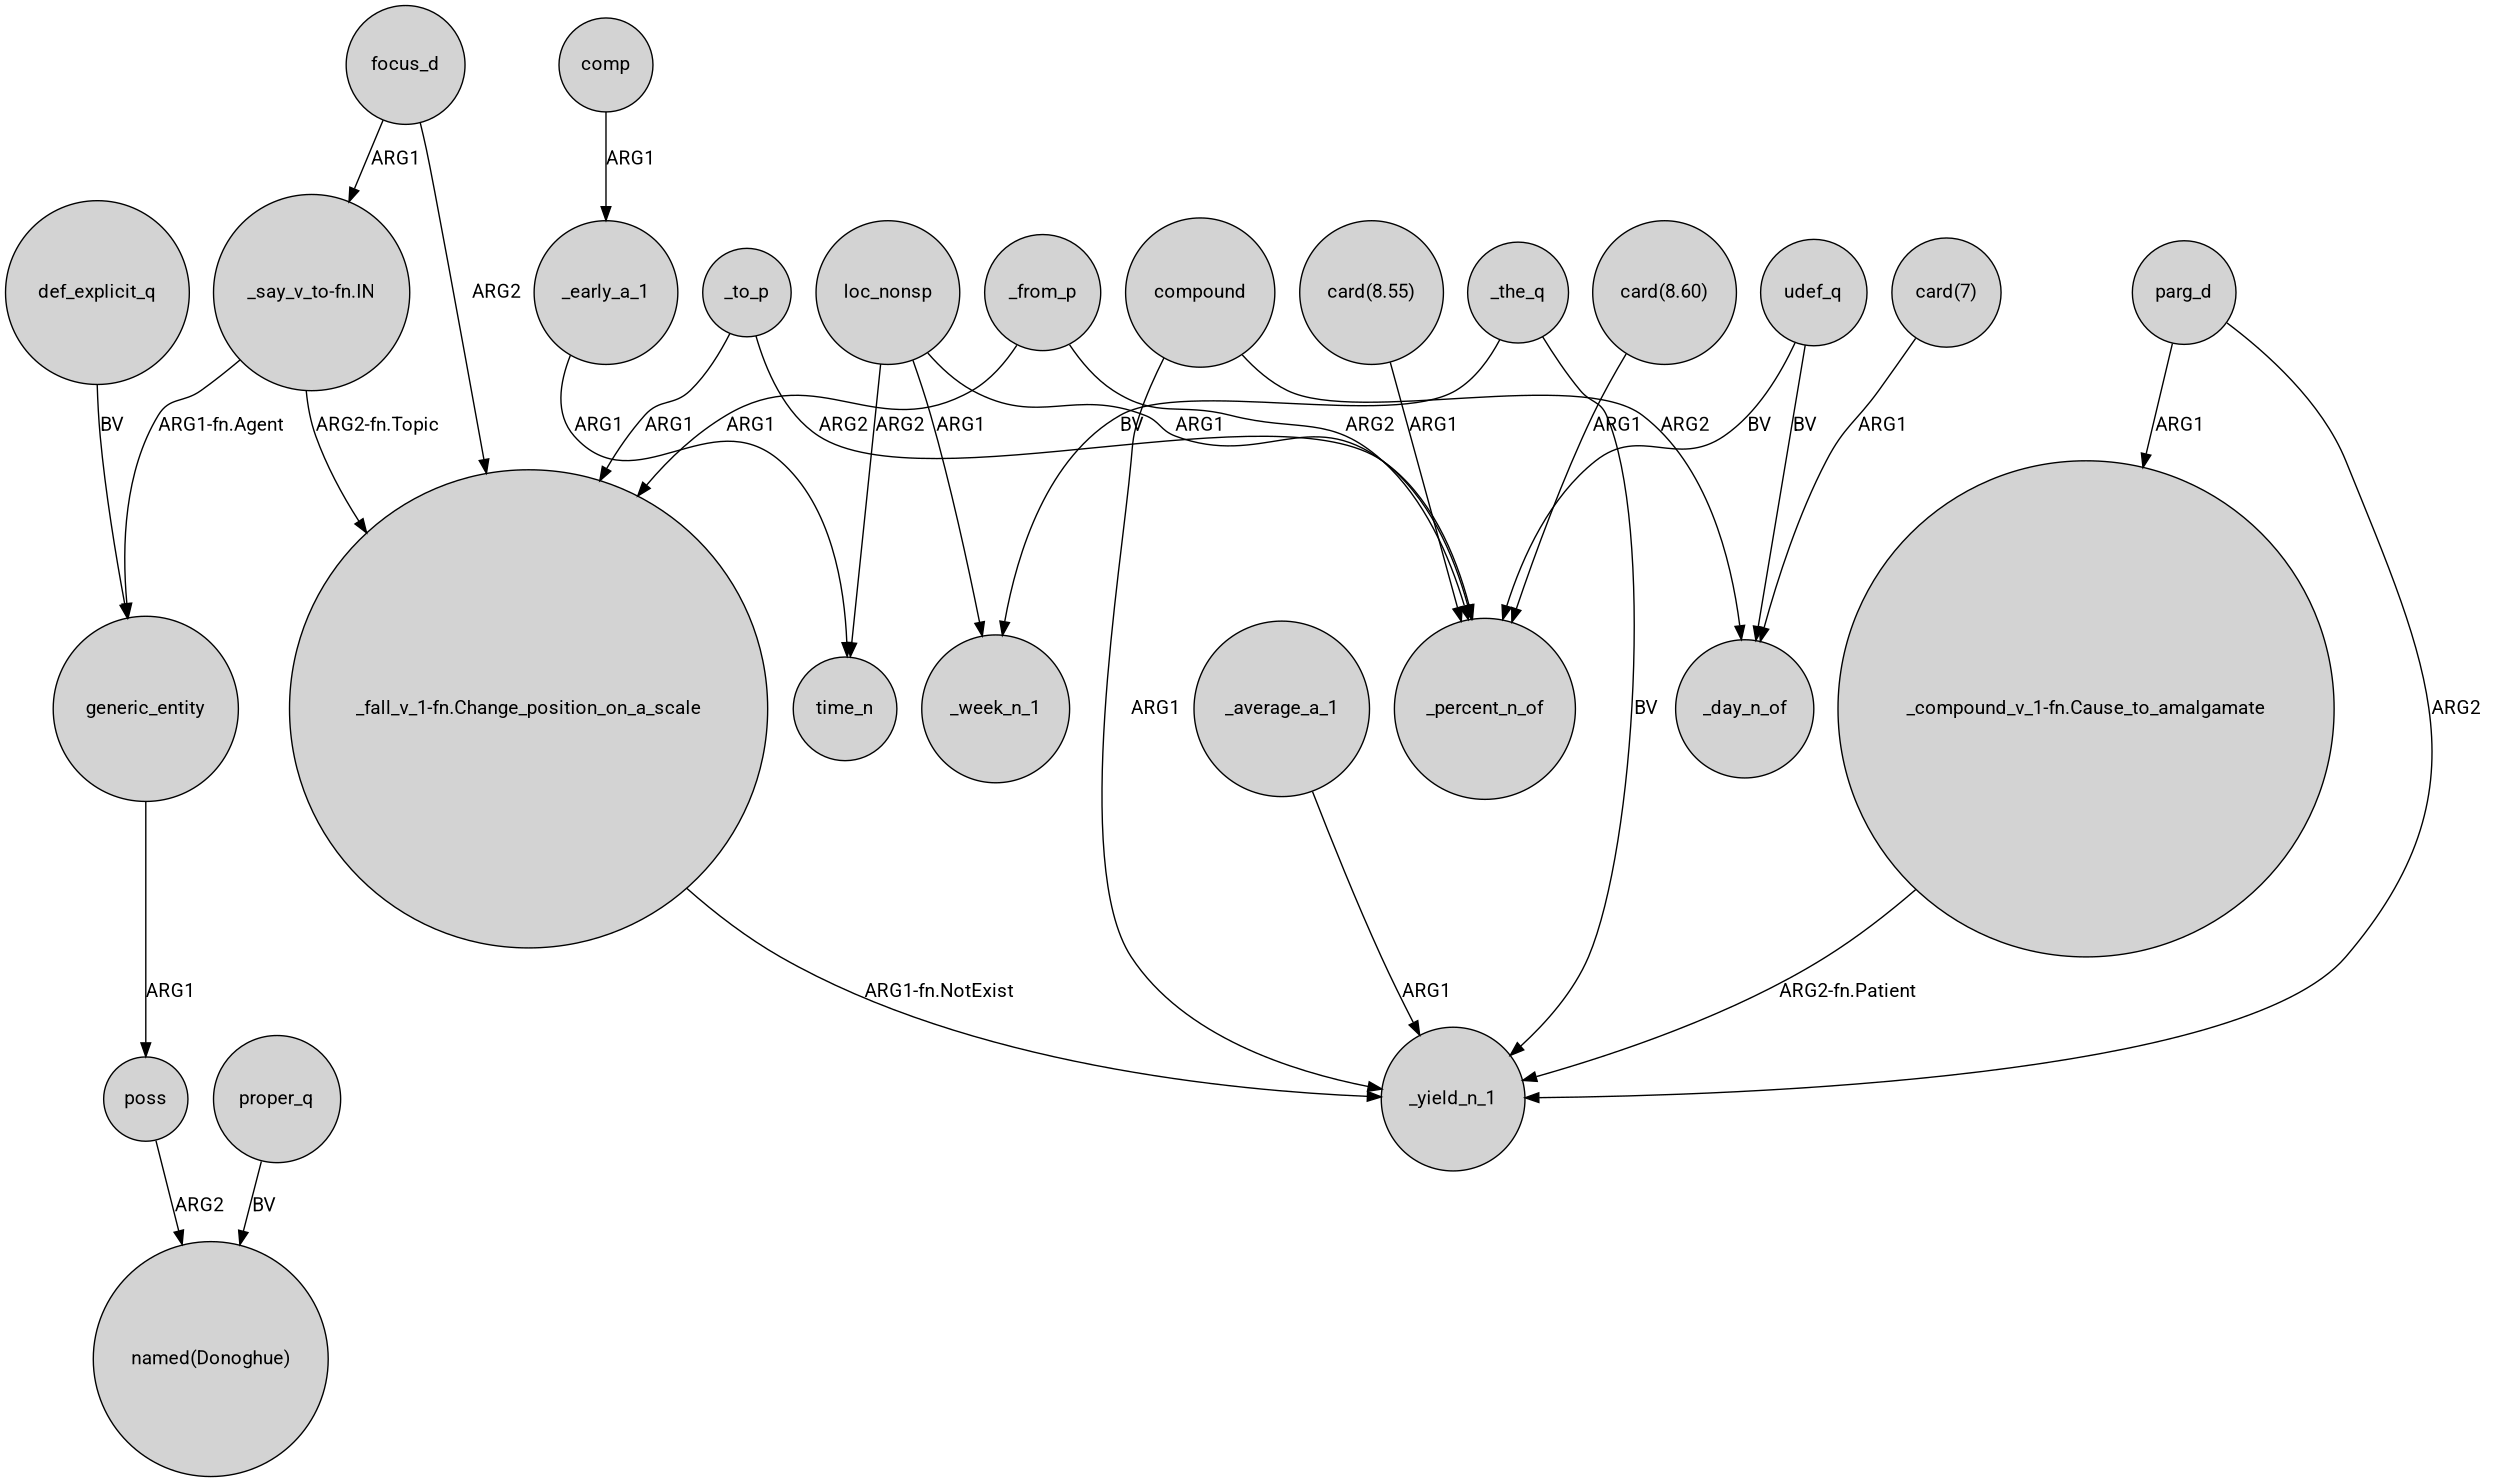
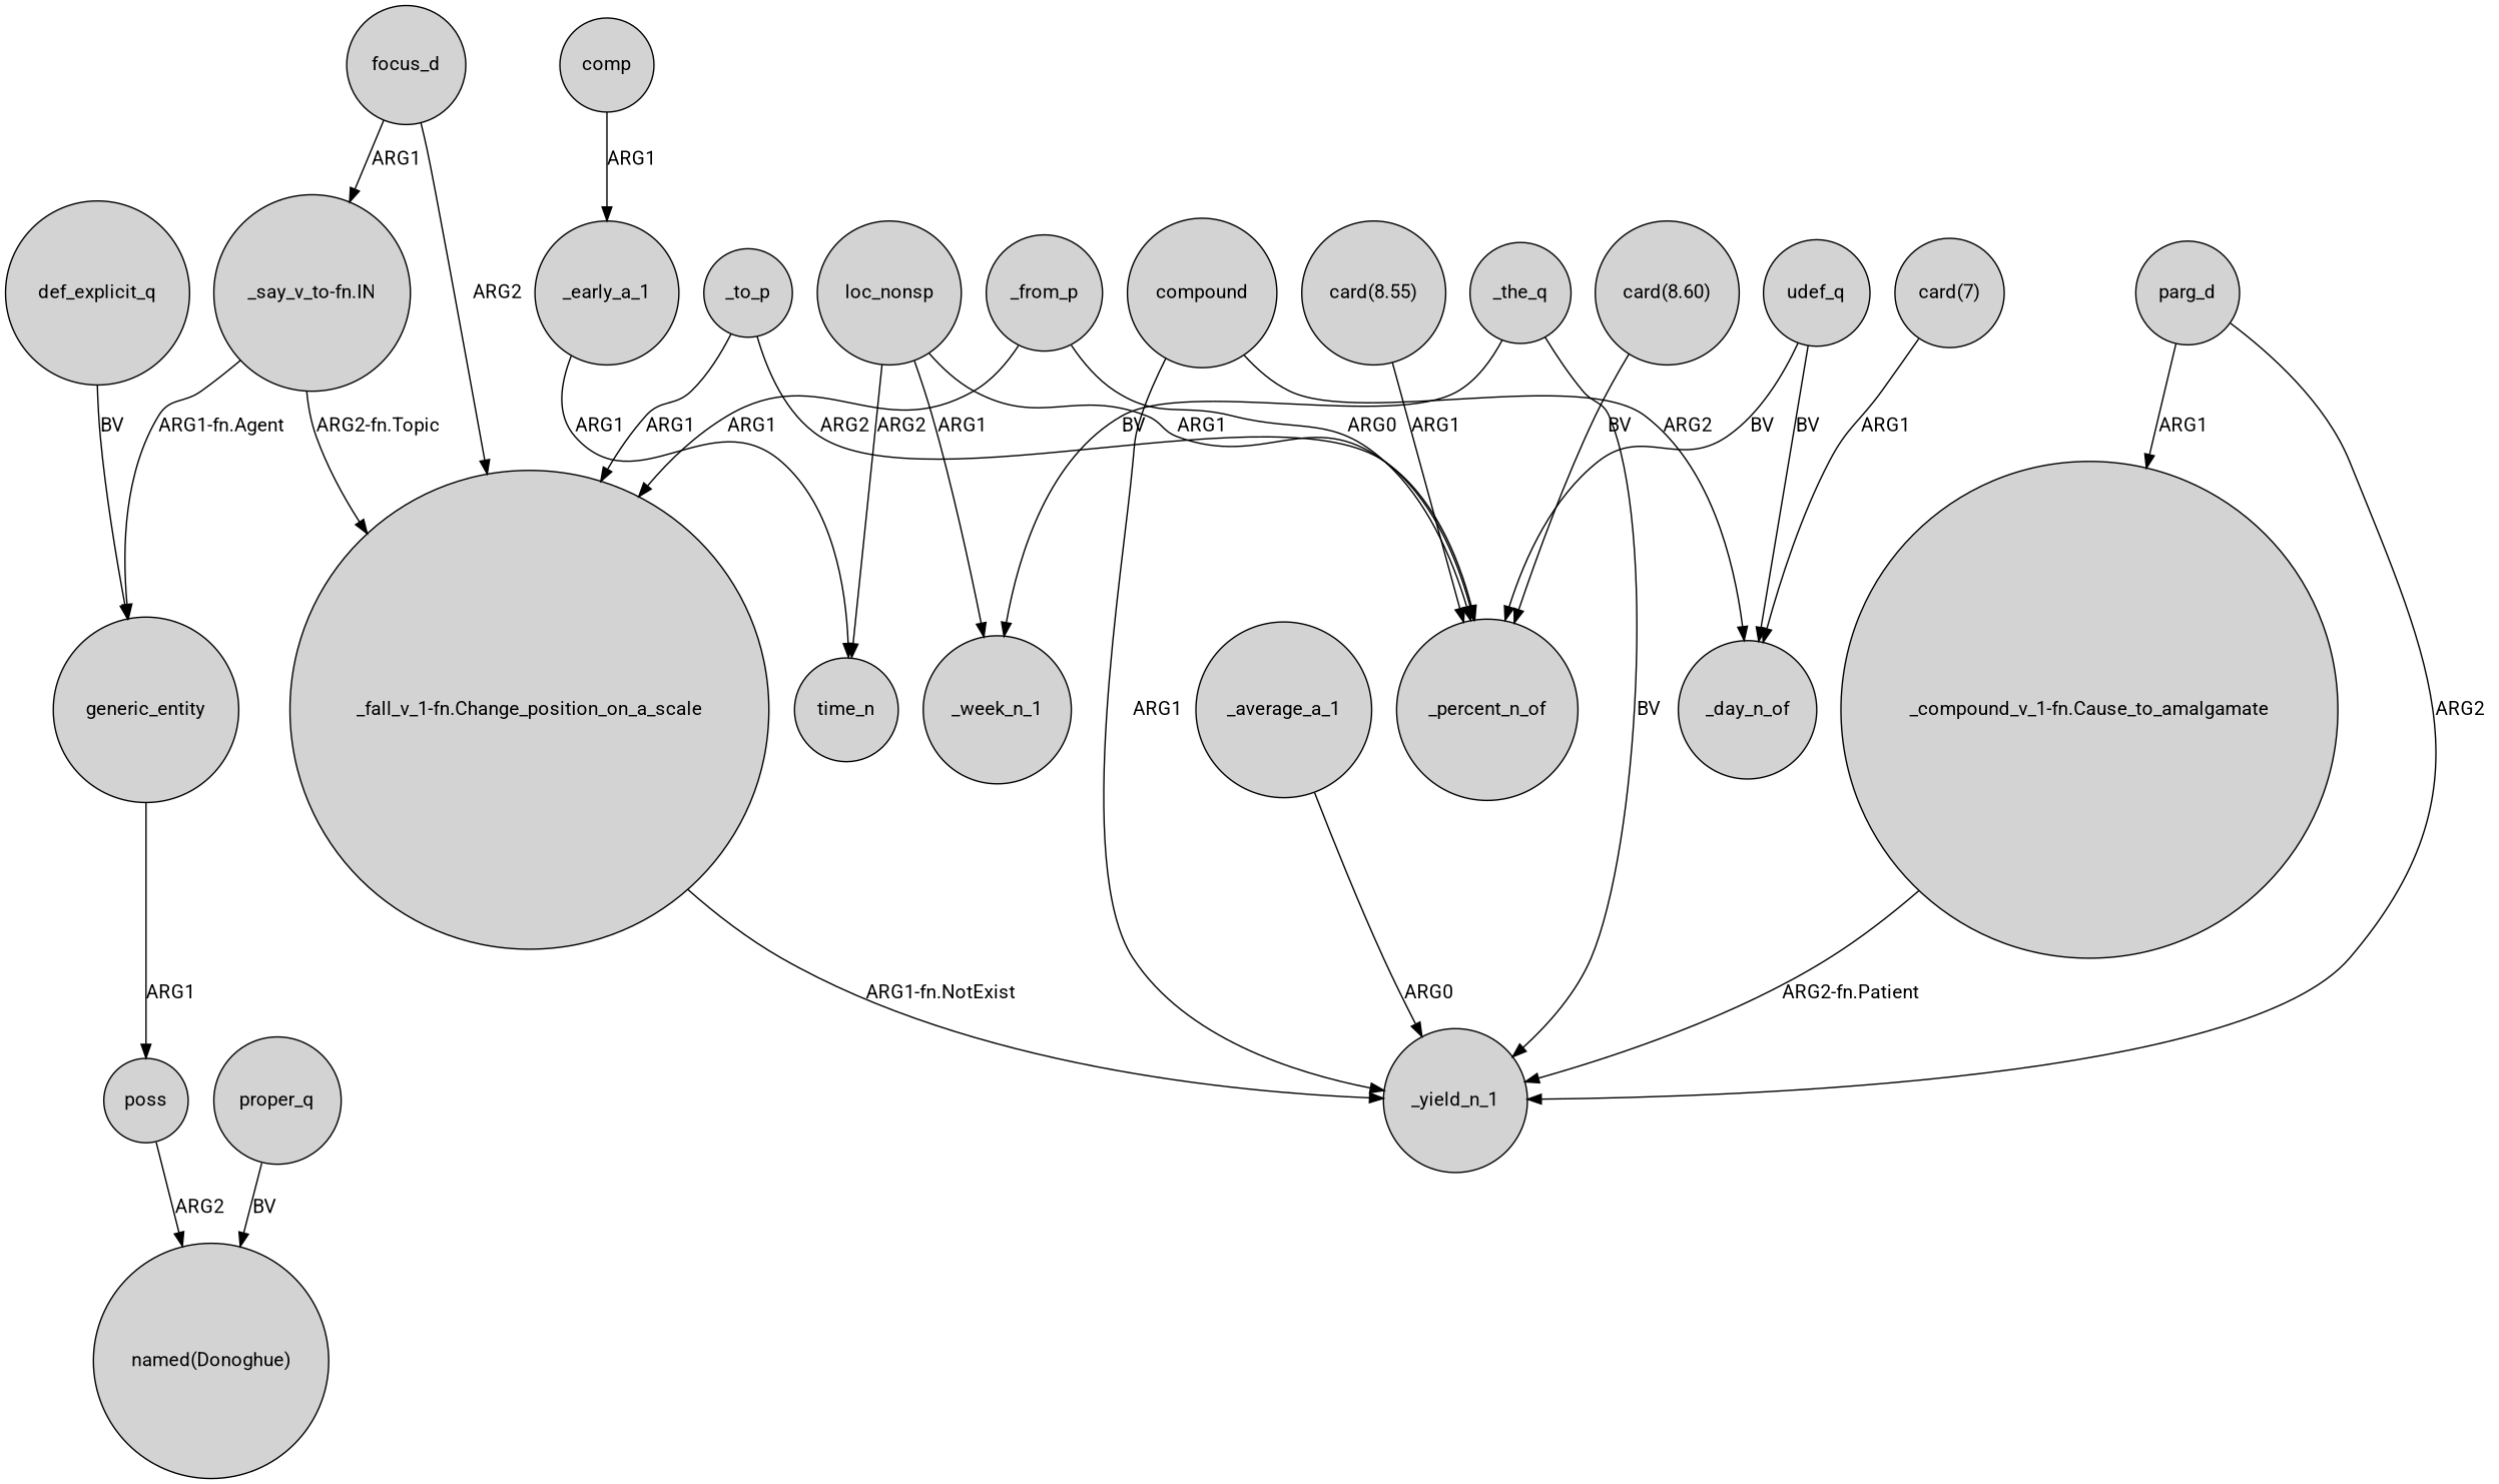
  digraph {
    fontname=Roboto
    node [fontname=Roboto shape=circle style=filled]
    edge [fontname=Roboto]
    _the_q
    _yield_n_1
    _week_n_1
    poss
    "named(Donoghue)"
    generic_entity
    "_say_v_to-fn.IN"
    "_fall_v_1-fn.Change_position_on_a_scale"
    focus_d
    _from_p
    _percent_n_of
    def_explicit_q
    loc_nonsp
    time_n
    _average_a_1
    compound
    _day_n_of
    "card(7)"
    udef_q
    parg_d
    "_compound_v_1-fn.Cause_to_amalgamate"
    "card(8.60)"
    "card(8.55)"
    _to_p
    _early_a_1
    proper_q
    comp
    _the_q -> _yield_n_1 [label=BV]
    _the_q -> _week_n_1 [label=BV]
    poss -> "named(Donoghue)" [label=ARG2]
    generic_entity -> poss [label=ARG1]
    "_say_v_to-fn.IN" -> generic_entity [label="ARG1-fn.Agent"]
    "_say_v_to-fn.IN" -> "_fall_v_1-fn.Change_position_on_a_scale" [label="ARG2-fn.Topic"]
    "_fall_v_1-fn.Change_position_on_a_scale" -> _yield_n_1 [label="ARG1-fn.NotExist"]
    focus_d -> "_say_v_to-fn.IN" [label=ARG1]
    focus_d -> "_fall_v_1-fn.Change_position_on_a_scale" [label=ARG2]
    _from_p -> "_fall_v_1-fn.Change_position_on_a_scale" [label=ARG1]
-   _from_p -> _percent_n_of [label=ARG2]
+   _from_p -> _percent_n_of [label=ARG0]
    def_explicit_q -> generic_entity [label=BV]
    loc_nonsp -> _week_n_1 [label=ARG1]
    loc_nonsp -> _percent_n_of [label=ARG1]
    loc_nonsp -> time_n [label=ARG2]
-   _average_a_1 -> _yield_n_1 [label=ARG1]
+   _average_a_1 -> _yield_n_1 [label=ARG0]
    compound -> _yield_n_1 [label=ARG1]
    compound -> _day_n_of [label=ARG2]
    "card(7)" -> _day_n_of [label=ARG1]
    udef_q -> _percent_n_of [label=BV]
    udef_q -> _day_n_of [label=BV]
    parg_d -> _yield_n_1 [label=ARG2]
    parg_d -> "_compound_v_1-fn.Cause_to_amalgamate" [label=ARG1]
    "_compound_v_1-fn.Cause_to_amalgamate" -> _yield_n_1 [label="ARG2-fn.Patient"]
-   "card(8.60)" -> _percent_n_of [label=ARG1]
+   "card(8.60)" -> _percent_n_of [label=BV]
    "card(8.55)" -> _percent_n_of [label=ARG1]
    _to_p -> "_fall_v_1-fn.Change_position_on_a_scale" [label=ARG1]
    _to_p -> _percent_n_of [label=ARG2]
    _early_a_1 -> time_n [label=ARG1]
    proper_q -> "named(Donoghue)" [label=BV]
    comp -> _early_a_1 [label=ARG1]
  }
